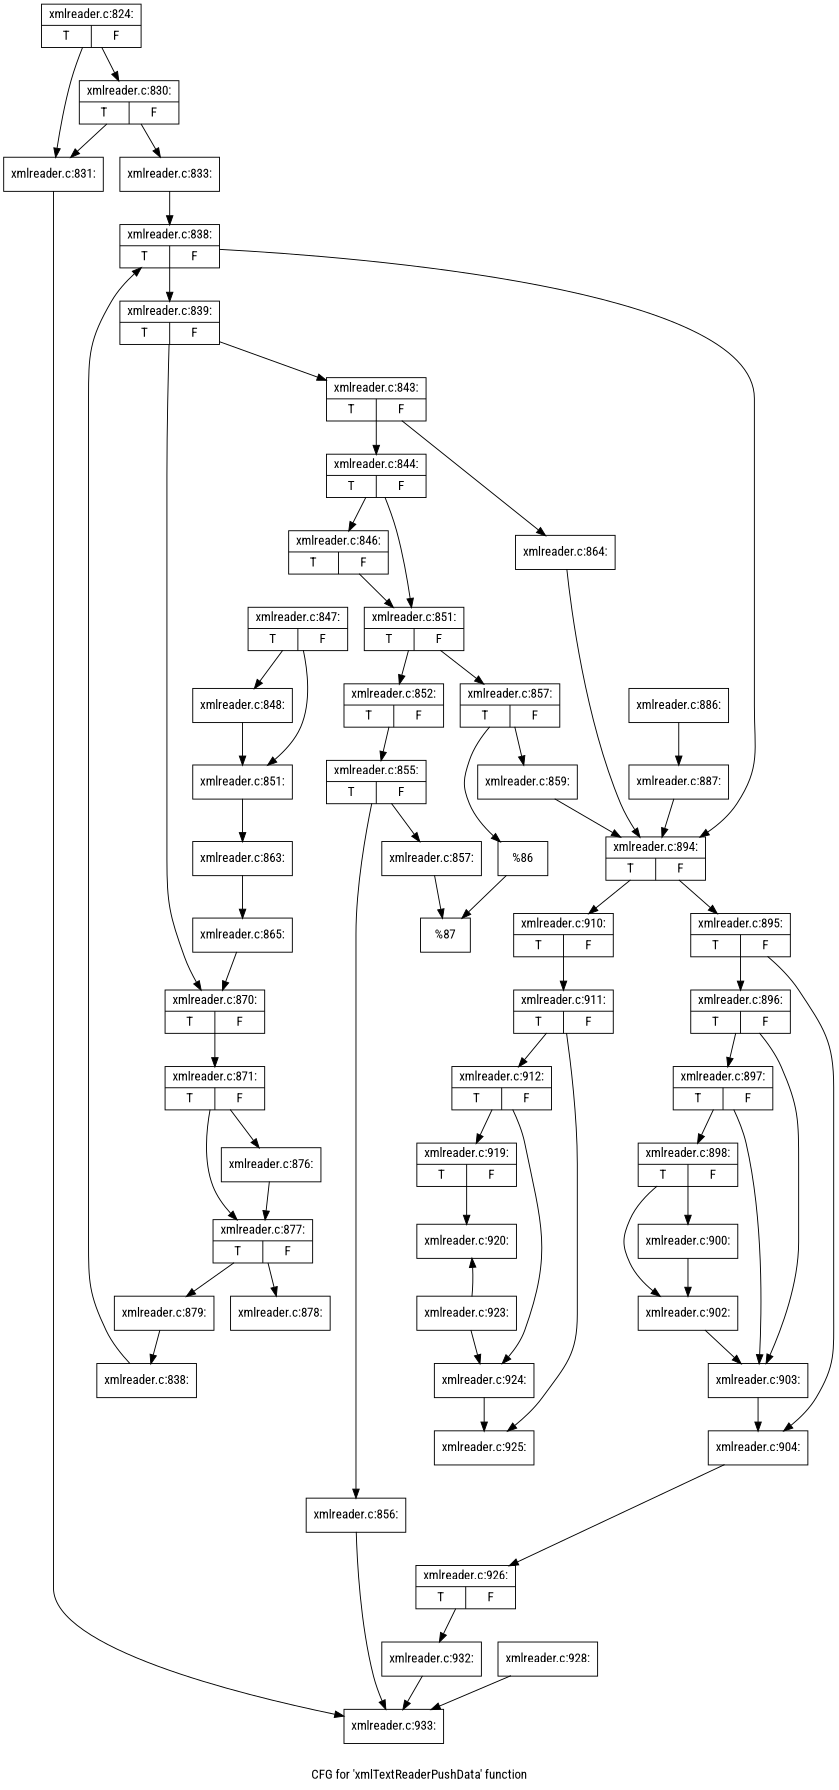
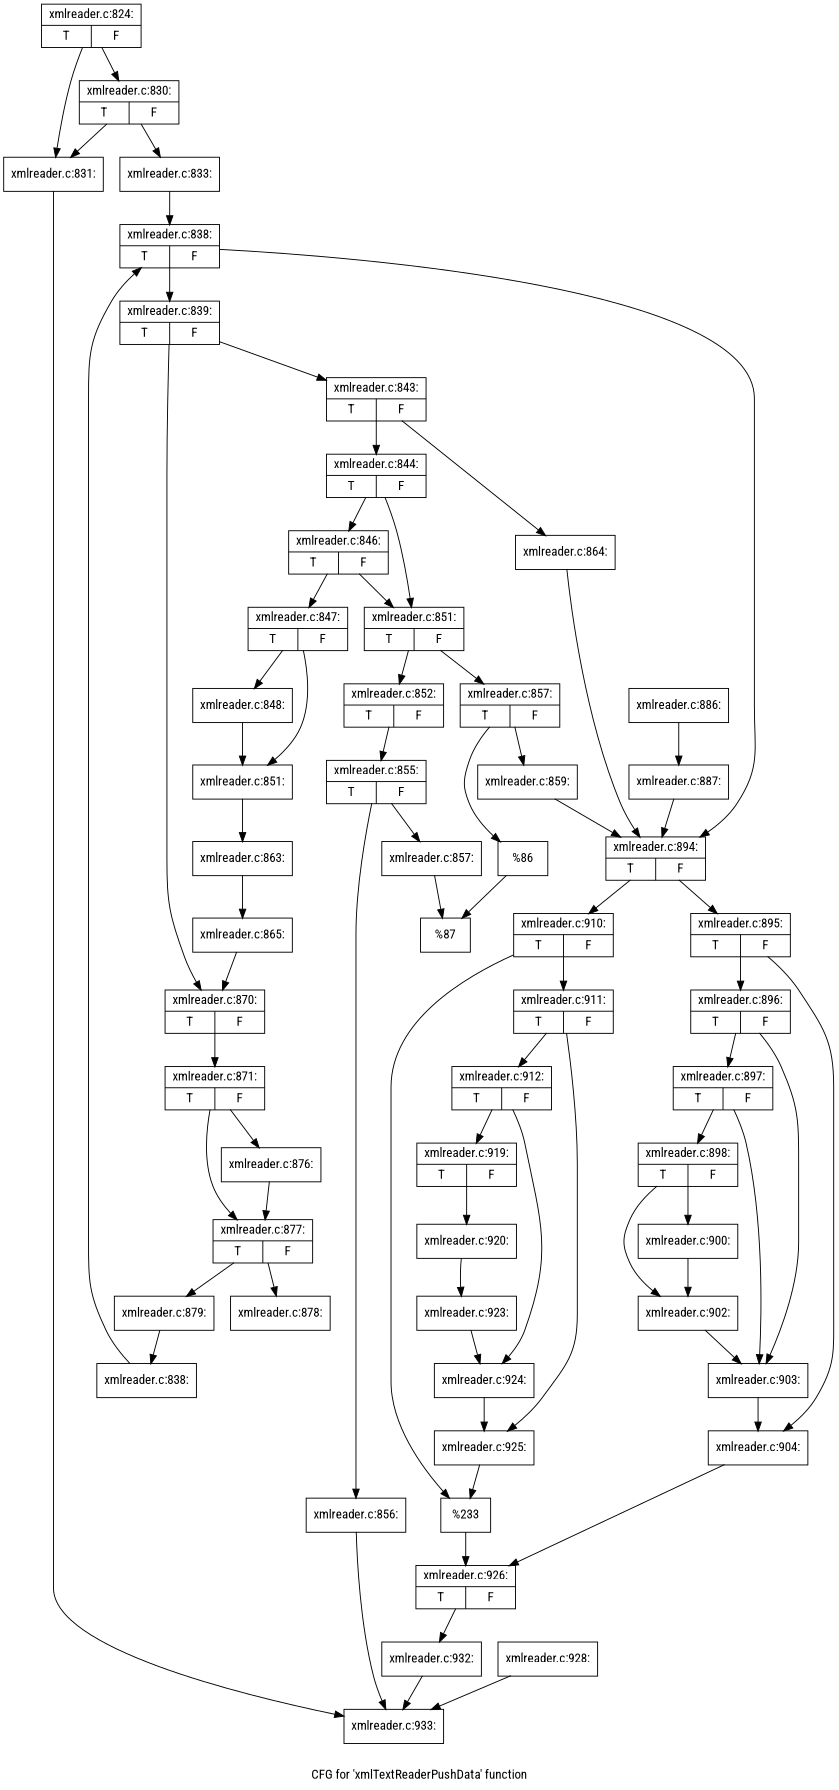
  digraph {
    fontname="Roboto Condensed"
    label="CFG for 'xmlTextReaderPushData' function"
    node [fontname="Roboto Condensed" shape=record]
    edge [fontname="Roboto Condensed"]
    n1 [label="{xmlreader.c:824:|{<s0>T|<s1>F}}"]
    n2 [label="{xmlreader.c:831:}"]
    n3 [label="{xmlreader.c:830:|{<s0>T|<s1>F}}"]
    n4 [label="{xmlreader.c:933:}"]
    n5 [label="{xmlreader.c:833:}"]
    n6 [label="{xmlreader.c:838:|{<s0>T|<s1>F}}"]
    n7 [label="{xmlreader.c:839:|{<s0>T|<s1>F}}"]
    n8 [label="{xmlreader.c:894:|{<s0>T|<s1>F}}"]
    n9 [label="{xmlreader.c:843:|{<s0>T|<s1>F}}"]
    n10 [label="{xmlreader.c:870:|{<s0>T|<s1>F}}"]
    n11 [label="{xmlreader.c:895:|{<s0>T|<s1>F}}"]
    n12 [label="{xmlreader.c:910:|{<s0>T|<s1>F}}"]
    n13 [label="{xmlreader.c:844:|{<s0>T|<s1>F}}"]
    n14 [label="{xmlreader.c:864:}"]
    n15 [label="{xmlreader.c:871:|{<s0>T|<s1>F}}"]
    n16 [label="{xmlreader.c:896:|{<s0>T|<s1>F}}"]
    n17 [label="{xmlreader.c:904:}"]
    n18 [label="{xmlreader.c:911:|{<s0>T|<s1>F}}"]
+   n19 [label="{%233}"]
    n20 [label="{xmlreader.c:846:|{<s0>T|<s1>F}}"]
    n21 [label="{xmlreader.c:851:|{<s0>T|<s1>F}}"]
    n22 [label="{xmlreader.c:876:}"]
    n23 [label="{xmlreader.c:877:|{<s0>T|<s1>F}}"]
    n24 [label="{xmlreader.c:847:|{<s0>T|<s1>F}}"]
    n25 [label="{xmlreader.c:852:|{<s0>T|<s1>F}}"]
    n26 [label="{xmlreader.c:857:|{<s0>T|<s1>F}}"]
    n27 [label="{xmlreader.c:848:}"]
    n28 [label="{xmlreader.c:851:}"]
    n29 [label="{xmlreader.c:855:|{<s0>T|<s1>F}}"]
    n30 [label="{xmlreader.c:859:}"]
    n31 [label="{%86}"]
    n32 [label="{xmlreader.c:863:}"]
    n33 [label="{xmlreader.c:865:}"]
    n34 [label="{xmlreader.c:856:}"]
    n35 [label="{xmlreader.c:857:}"]
    n36 [label="{%87}"]
    n37 [label="{xmlreader.c:878:}"]
    n38 [label="{xmlreader.c:879:}"]
    n39 [label="{xmlreader.c:886:}"]
    n40 [label="{xmlreader.c:887:}"]
    n41 [label="{xmlreader.c:838:}"]
    n42 [label="{xmlreader.c:897:|{<s0>T|<s1>F}}"]
    n43 [label="{xmlreader.c:903:}"]
    n44 [label="{xmlreader.c:926:|{<s0>T|<s1>F}}"]
    n45 [label="{xmlreader.c:912:|{<s0>T|<s1>F}}"]
    n46 [label="{xmlreader.c:925:}"]
    n47 [label="{xmlreader.c:898:|{<s0>T|<s1>F}}"]
    n48 [label="{xmlreader.c:932:}"]
    n49 [label="{xmlreader.c:900:}"]
    n50 [label="{xmlreader.c:902:}"]
    n51 [label="{xmlreader.c:928:}"]
    n52 [label="{xmlreader.c:919:|{<s0>T|<s1>F}}"]
    n53 [label="{xmlreader.c:924:}"]
    n54 [label="{xmlreader.c:920:}"]
    n55 [label="{xmlreader.c:923:}"]
    n1 -> n2
    n1 -> n3
    n2 -> n4
    n3 -> n2
    n3 -> n5
    n5 -> n6
    n6 -> n7
    n6 -> n8
    n7 -> n9
    n7 -> n10
    n8 -> n11
    n8 -> n12
    n9 -> n13
    n9 -> n14
    n10 -> n15
    n11 -> n16
    n11 -> n17
    n12 -> n18
+   n12 -> n19
    n13 -> n20
    n13 -> n21
    n14 -> n8
    n15 -> n22
    n15 -> n23
    n16 -> n42
    n16 -> n43
    n17 -> n44
    n18 -> n45
    n18 -> n46
+   n19 -> n44
    n20 -> n21
+   n20 -> n24
    n21 -> n25
    n21 -> n26
    n22 -> n23
    n23 -> n37
    n23 -> n38
    n24 -> n27
    n24 -> n28
    n25 -> n29
    n26 -> n30
    n26 -> n31
    n27 -> n28
    n28 -> n32
    n29 -> n34
    n29 -> n35
    n30 -> n8
    n31 -> n36
    n32 -> n33
    n33 -> n10
    n34 -> n4
    n35 -> n36
    n38 -> n41
    n39 -> n40
    n40 -> n8
    n41 -> n6
    n42 -> n43
    n42 -> n47
    n43 -> n17
    n44 -> n48
    n45 -> n52
    n45 -> n53
+   n46 -> n19
    n47 -> n49
    n47 -> n50
    n48 -> n4
    n49 -> n50
    n50 -> n43
    n51 -> n4
    n52 -> n54
    n53 -> n46
-   n55 -> n54
+   n54 -> n55
    n55 -> n53
  }
